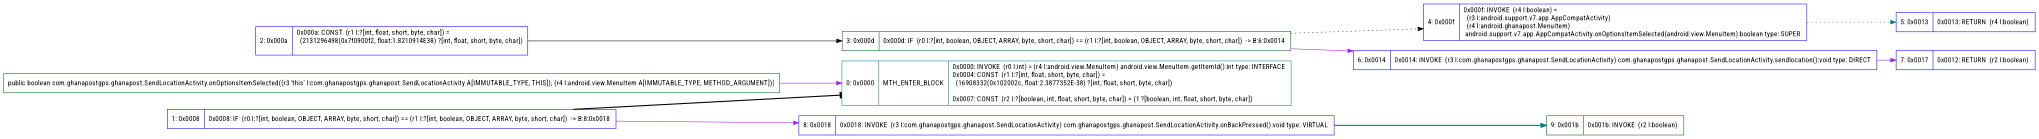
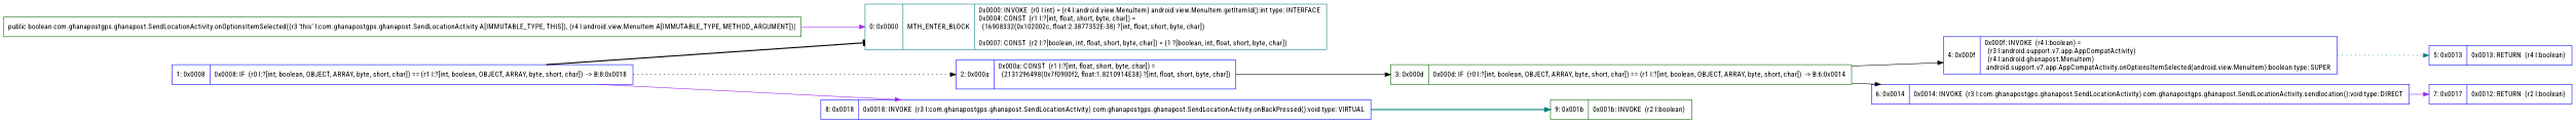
  digraph {
    fontname="Roboto Condensed"
    rankdir=LR
    node [color=blue fontname="Roboto Condensed" shape=record]
    edge [arrowhead=normal color=black fontname="Roboto Condensed" style=solid]
    n1 [color=teal label="{0\:\ 0x0000|MTH_ENTER_BLOCK\l|0x0000: INVOKE  (r0 I:int) = (r4 I:android.view.MenuItem) android.view.MenuItem.getItemId():int type: INTERFACE \l0x0004: CONST  (r1 I:?[int, float, short, byte, char]) = \l  (16908332(0x102002c, float:2.3877352E\-38) ?[int, float, short, byte, char])\l \l0x0007: CONST  (r2 I:?[boolean, int, float, short, byte, char]) = (1 ?[boolean, int, float, short, byte, char]) \l}"]
    n2 [label="{1\:\ 0x0008|0x0008: IF  (r0 I:?[int, boolean, OBJECT, ARRAY, byte, short, char]) == (r1 I:?[int, boolean, OBJECT, ARRAY, byte, short, char])  \-\> B:8:0x0018 \l}"]
    n3 [label="{2\:\ 0x000a|0x000a: CONST  (r1 I:?[int, float, short, byte, char]) = \l  (2131296498(0x7f0900f2, float:1.8210914E38) ?[int, float, short, byte, char])\l \l}"]
    n4 [label="{8\:\ 0x0018|0x0018: INVOKE  (r3 I:com.ghanapostgps.ghanapost.SendLocationActivity) com.ghanapostgps.ghanapost.SendLocationActivity.onBackPressed():void type: VIRTUAL \l}"]
    n5 [color=darkgreen label="{3\:\ 0x000d|0x000d: IF  (r0 I:?[int, boolean, OBJECT, ARRAY, byte, short, char]) == (r1 I:?[int, boolean, OBJECT, ARRAY, byte, short, char])  \-\> B:6:0x0014 \l}"]
    n6 [color=darkgreen label="{9\:\ 0x001b|0x001b: INVOKE  (r2 I:boolean) \l}"]
    n7 [label="{4\:\ 0x000f|0x000f: INVOKE  (r4 I:boolean) = \l  (r3 I:android.support.v7.app.AppCompatActivity)\l  (r4 I:android.ghanapost.MenuItem)\l android.support.v7.app.AppCompatActivity.onOptionsItemSelected(android.view.MenuItem):boolean type: SUPER \l}"]
    n8 [label="{6\:\ 0x0014|0x0014: INVOKE  (r3 I:com.ghanapostgps.ghanapost.SendLocationActivity) com.ghanapostgps.ghanapost.SendLocationActivity.sendlocation():void type: DIRECT \l}"]
    n9 [label="{5\:\ 0x0013|0x0013: RETURN  (r4 I:boolean) \l}"]
    n10 [label="{7\:\ 0x0017|0x0012: RETURN  (r2 I:boolean) \l}"]
    n11 [color=darkgreen label="{public boolean com.ghanapostgps.ghanapost.SendLocationActivity.onOptionsItemSelected((r3 'this' I:com.ghanapostgps.ghanapost.SendLocationActivity A[IMMUTABLE_TYPE, THIS]), (r4 I:android.view.MenuItem A[IMMUTABLE_TYPE, METHOD_ARGUMENT])) }"]
    n2 -> n1 [arrowhead=tee style=bold]
+   n2 -> n3 [style=dotted]
    n2 -> n4 [color=purple]
    n3 -> n5
    n4 -> n6 [color=teal style=bold]
-   n5 -> n7 [style=dotted]
-   n5 -> n8 [color=purple]
+   n5 -> n7
+   n5 -> n8
    n7 -> n9 [color=teal style=dotted]
    n8 -> n10 [color=purple]
    n11 -> n1 [color=purple]
  }
